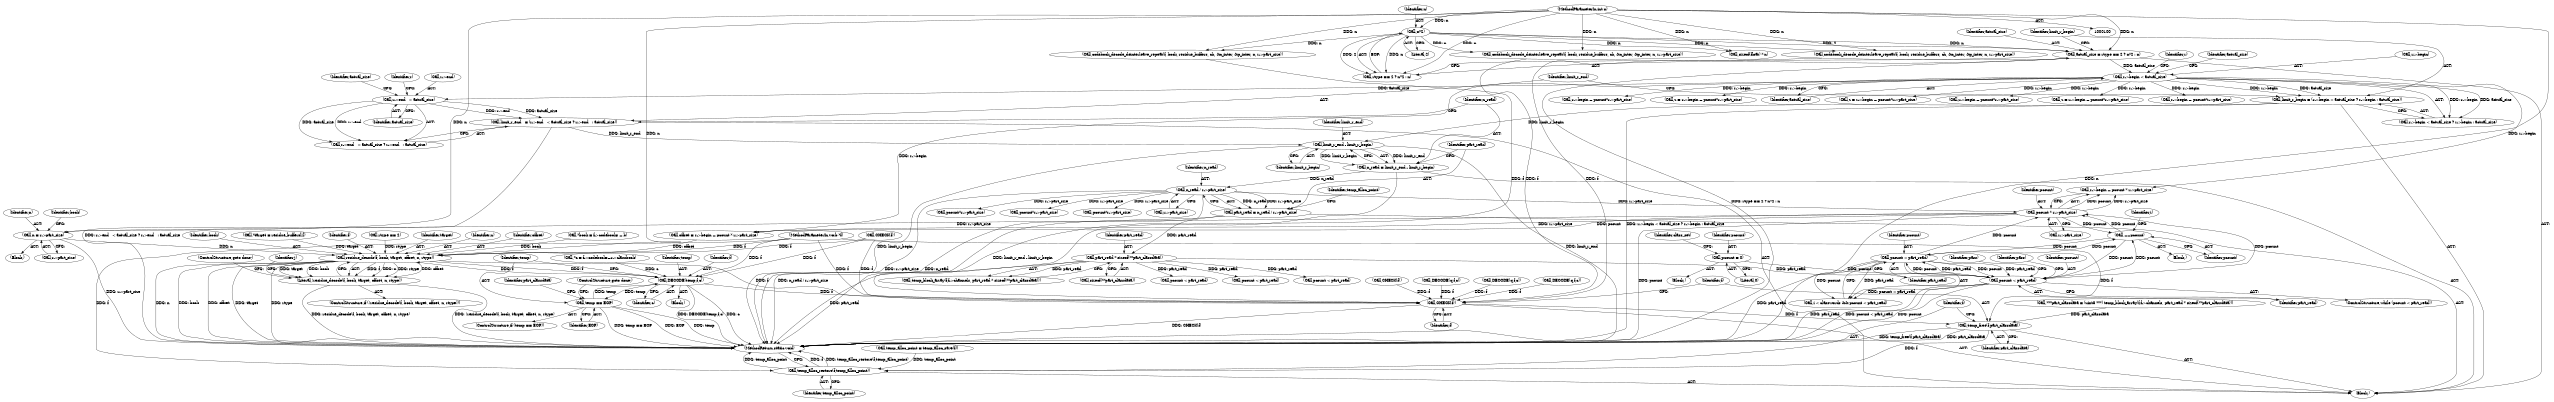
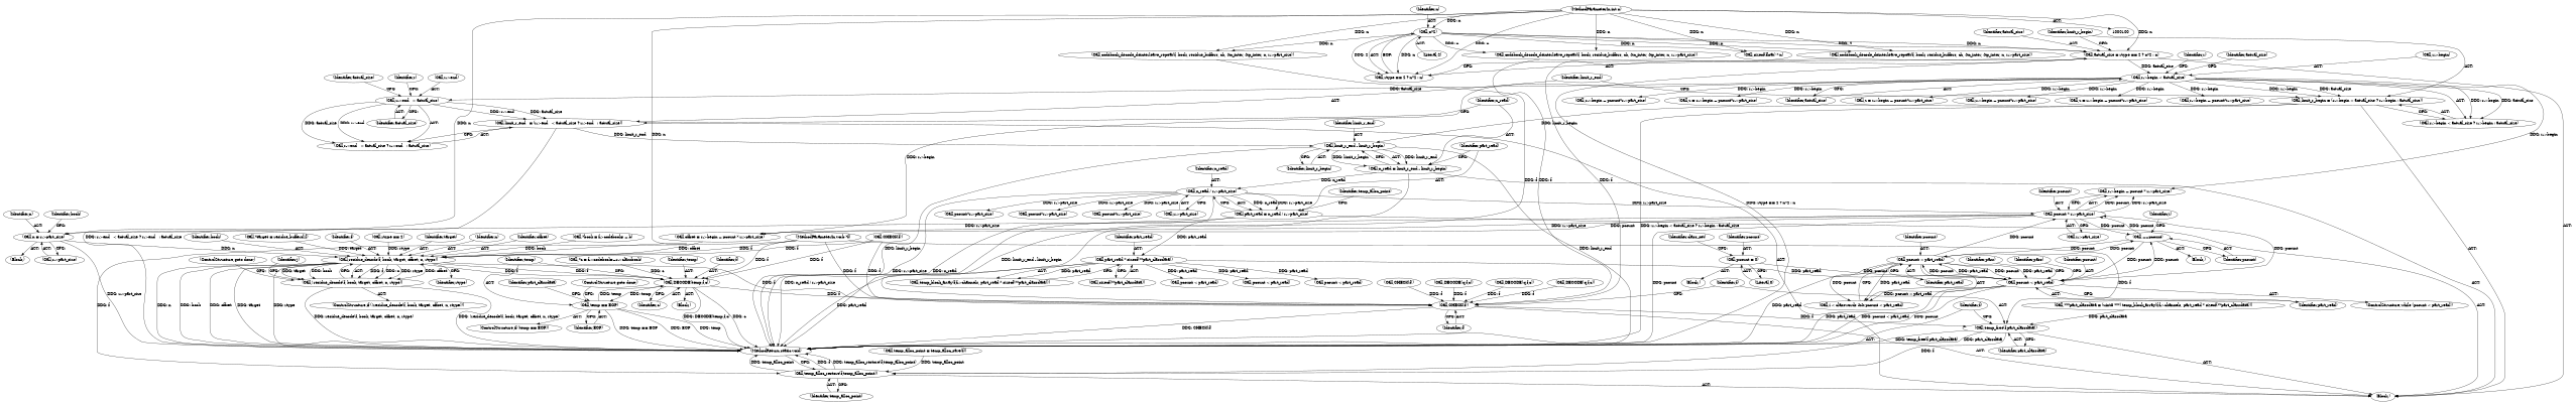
  digraph {
    n1 [label="(Call,n = r->part_size)"]
    n2 [label="(Call,residue_decode(f, book, target, offset, n, rtype))"]
    n3 [label="(Call,r->part_size)"]
    n4 [label="(Block,)"]
    n5 [label="(MethodReturn,static void)"]
    n6 [label="(Call,DECODE(temp,f,c))"]
    n7 [label="(Call,CHECK(f))"]
-   n8 [label="(Literal,!residue_decode(f, book, target, offset, n, rtype))"]
+   n8 [label="(Call,!residue_decode(f, book, target, offset, n, rtype))"]
+   n9 [label="(Identifier,rtype)"]
    n10 [label="(Call,temp_alloc_restore(f,temp_alloc_point))"]
    n11 [label="(Call,pcount * r->part_size)"]
    n12 [label="(Call,++pcount)"]
    n13 [label="(Call,r->part_size)"]
    n14 [label="(Call,offset = r->begin + pcount * r->part_size)"]
    n15 [label="(Call,r->begin + pcount * r->part_size)"]
    n16 [label="(Call,pcount < part_read)"]
    n17 [label="(Call,pcount < part_read)"]
    n18 [label="(Block,)"]
    n19 [label="(Identifier,pcount)"]
    n20 [label="(Identifier,part_read)"]
    n21 [label="(Call,i < classwords && pcount < part_read)"]
    n22 [label="(ControlStructure,while (pcount < part_read))"]
    n23 [label="(Identifier,part_read)"]
    n24 [label="(Call,pcount = 0)"]
    n25 [label="(Block,)"]
    n26 [label="(Literal,0)"]
    n27 [label="(Call,part_read * sizeof(**part_classdata))"]
    n28 [label="(Call,pcount < part_read)"]
    n29 [label="(Call,pcount < part_read)"]
    n30 [label="(Call,sizeof(**part_classdata))"]
    n31 [label="(Call,temp_block_array(f,f->channels, part_read * sizeof(**part_classdata)))"]
    n32 [label="(Call,pcount < part_read)"]
    n33 [label="(Call,part_read = n_read / r->part_size)"]
    n34 [label="(Call,n_read / r->part_size)"]
    n35 [label="(Block,)"]
    n36 [label="(Call,pcount*r->part_size)"]
    n37 [label="(Call,pcount*r->part_size)"]
    n38 [label="(Call,pcount*r->part_size)"]
    n39 [label="(Call,r->part_size)"]
    n40 [label="(Call,n_read = limit_r_end - limit_r_begin)"]
    n41 [label="(Call,limit_r_end - limit_r_begin)"]
    n42 [label="(Identifier,limit_r_begin)"]
    n43 [label="(Call,limit_r_end   = (r->end   < actual_size ? r->end   : actual_size))"]
    n44 [label="(Call,r->end   < actual_size ? r->end   : actual_size)"]
    n45 [label="(Call,r->end   < actual_size)"]
    n46 [label="(Identifier,actual_size)"]
    n47 [label="(Call,r->begin < actual_size)"]
    n48 [label="(Call,limit_r_begin = (r->begin < actual_size ? r->begin : actual_size))"]
    n49 [label="(Call,r->begin + pcount*r->part_size)"]
    n50 [label="(Call,z = r->begin + pcount*r->part_size)"]
    n51 [label="(Identifier,actual_size)"]
    n52 [label="(Call,r->begin < actual_size ? r->begin : actual_size)"]
    n53 [label="(Call,z = r->begin + pcount*r->part_size)"]
    n54 [label="(Call,r->begin + pcount*r->part_size)"]
    n55 [label="(Call,z = r->begin + pcount*r->part_size)"]
    n56 [label="(Call,r->begin + pcount*r->part_size)"]
    n57 [label="(Call,actual_size = rtype == 2 ? n*2 : n)"]
    n58 [label="(Call,rtype == 2 ? n*2 : n)"]
    n59 [label="(Call,n*2)"]
    n60 [label="(Call,sizeof(float) * n)"]
    n61 [label="(Call,codebook_decode_deinterleave_repeat(f, book, residue_buffers, ch, &c_inter, &p_inter, n, r->part_size))"]
    n62 [label="(Literal,2)"]
    n63 [label="(Call,codebook_decode_deinterleave_repeat(f, book, residue_buffers, ch, &c_inter, &p_inter, n, r->part_size))"]
    n64 [label="(Call,codebook_decode_deinterleave_repeat(f, book, residue_buffers, ch, &c_inter, &p_inter, n, r->part_size))"]
    n65 [label="(MethodParameterIn,int n)"]
    1000100
    n67 [label="(Call,temp == EOP)"]
    n68 [label="(Identifier,c)"]
    n69 [label="(Block,)"]
    n70 [label="(Call,temp_free(f,part_classdata))"]
    n71 [label="(Identifier,f)"]
    n72 [label="(ControlStructure,if (!residue_decode(f, book, target, offset, n, rtype)))"]
    n73 [label="(ControlStructure,if (temp == EOP))"]
    n74 [label="(Identifier,EOP)"]
    n75 [label="(Identifier,part_classdata)"]
    n76 [label="(Identifier,temp_alloc_point)"]
    n77 [label="(Identifier,r)"]
    n78 [label="(Call,CHECK(f))"]
    n79 [label="(Identifier,part_classdata)"]
    n80 [label="(Identifier,pcount)"]
    n81 [label="(Call,r->end)"]
    n82 [label="(Identifier,pass)"]
    n83 [label="(ControlStructure,goto done;)"]
    n84 [label="(Identifier,actual_size)"]
    n85 [label="(Identifier,f)"]
    n86 [label="(Identifier,limit_r_end)"]
    n87 [label="(Identifier,target)"]
    n88 [label="(Identifier,limit_r_begin)"]
    n89 [label="(Identifier,pcount)"]
    n90 [label="(Identifier,n)"]
    n91 [label="(Identifier,f)"]
    n92 [label="(Identifier,pcount)"]
    n93 [label="(Identifier,actual_size)"]
    n94 [label="(Identifier,pcount)"]
    n95 [label="(Identifier,n)"]
    n96 [label="(Identifier,offset)"]
    n97 [label="(Identifier,n_read)"]
    n98 [label="(Call,*book = f->codebooks + b)"]
    n99 [label="(ControlStructure,goto done;)"]
    n100 [label="(Identifier,temp_alloc_point)"]
    n101 [label="(Call,CHECK(f))"]
    n102 [label="(Call,*c = f->codebooks+r->classbook)"]
    n103 [label="(Identifier,temp)"]
    n104 [label="(Identifier,part_read)"]
    n105 [label="(Identifier,i)"]
    n106 [label="(Call,r->begin)"]
    n107 [label="(Identifier,book)"]
    n108 [label="(Call,*target = residue_buffers[j])"]
    n109 [label="(Call,DECODE(q,f,c))"]
    n110 [label="(Identifier,n_read)"]
    n111 [label="(Identifier,limit_r_end)"]
    n112 [label="(Identifier,part_read)"]
    n113 [label="(Identifier,n)"]
    n114 [label="(Call,DECODE(q,f,c))"]
    n115 [label="(Call,temp_alloc_point = temp_alloc_save(f))"]
    n116 [label="(Call,DECODE(q,f,c))"]
    n117 [label="(Identifier,f)"]
    n118 [label="(Identifier,pass)"]
    n119 [label="(Identifier,temp)"]
    n120 [label="(Identifier,f)"]
    n121 [label="(Identifier,class_set)"]
    n122 [label="(Identifier,actual_size)"]
    n123 [label="(Call,rtype == 2)"]
    n124 [label="(Identifier,r)"]
    n125 [label="(Identifier,j)"]
    n126 [label="(MethodParameterIn,vorb *f)"]
    n127 [label="(Call,***part_classdata = (uint8 ***) temp_block_array(f,f->channels, part_read * sizeof(**part_classdata)))"]
    n128 [label="(Identifier,book)"]
    n1 -> n2 [label="DDG: n"]
    n1 -> n3 [label="CFG: "]
    n1 -> n4 [label="AST: "]
    n1 -> n5 [label="DDG: r->part_size"]
    n2 -> n5 [label="DDG: n"]
    n2 -> n5 [label="DDG: book"]
    n2 -> n5 [label="DDG: offset"]
    n2 -> n5 [label="DDG: target"]
    n2 -> n5 [label="DDG: rtype"]
    n2 -> n6 [label="DDG: f"]
    n2 -> n7 [label="DDG: f"]
    n2 -> n8 [label="AST: "]
    n2 -> n8 [label="DDG: f"]
    n2 -> n8 [label="DDG: n"]
    n2 -> n8 [label="DDG: rtype"]
    n2 -> n8 [label="DDG: offset"]
    n2 -> n8 [label="DDG: target"]
    n2 -> n8 [label="DDG: book"]
+   n2 -> n9 [label="CFG: "]
    n3 -> n1 [label="AST: "]
    n5 -> n10 [label="CFG: "]
    n6 -> n2 [label="DDG: f"]
    n6 -> n5 [label="DDG: DECODE(temp,f,c)"]
    n6 -> n5 [label="DDG: c"]
    n6 -> n7 [label="DDG: f"]
    n6 -> n67 [label="DDG: temp"]
    n6 -> n68 [label="CFG: "]
    n6 -> n69 [label="AST: "]
    n7 -> n5 [label="DDG: CHECK(f)"]
    n7 -> n35 [label="AST: "]
    n7 -> n70 [label="DDG: f"]
    n7 -> n71 [label="CFG: "]
    n8 -> n2 [label="CFG: "]
    n8 -> n5 [label="DDG: residue_decode(f, book, target, offset, n, rtype)"]
    n8 -> n5 [label="DDG: !residue_decode(f, book, target, offset, n, rtype)"]
    n8 -> n72 [label="AST: "]
    n10 -> n5 [label="DDG: f"]
    n10 -> n5 [label="DDG: temp_alloc_restore(f,temp_alloc_point)"]
    n10 -> n5 [label="DDG: temp_alloc_point"]
    n10 -> n35 [label="AST: "]
    n10 -> n76 [label="CFG: "]
    n11 -> n1 [label="DDG: r->part_size"]
    n11 -> n5 [label="DDG: pcount"]
    n11 -> n12 [label="DDG: pcount"]
    n11 -> n13 [label="CFG: "]
    n11 -> n14 [label="DDG: pcount"]
    n11 -> n14 [label="DDG: r->part_size"]
    n11 -> n15 [label="AST: "]
    n11 -> n15 [label="DDG: pcount"]
    n11 -> n15 [label="DDG: r->part_size"]
    n12 -> n11 [label="DDG: pcount"]
    n12 -> n16 [label="DDG: pcount"]
    n12 -> n17 [label="DDG: pcount"]
    n12 -> n18 [label="AST: "]
    n12 -> n19 [label="CFG: "]
    n13 -> n11 [label="AST: "]
    n14 -> n2 [label="DDG: offset"]
    n15 -> n11 [label="CFG: "]
    n16 -> n5 [label="DDG: part_read"]
    n16 -> n11 [label="DDG: pcount"]
    n16 -> n12 [label="DDG: pcount"]
    n16 -> n17 [label="DDG: pcount"]
    n16 -> n17 [label="DDG: part_read"]
    n16 -> n20 [label="CFG: "]
    n16 -> n21 [label="AST: "]
    n16 -> n21 [label="DDG: pcount"]
    n16 -> n21 [label="DDG: part_read"]
    n17 -> n5 [label="DDG: part_read"]
    n17 -> n5 [label="DDG: pcount < part_read"]
    n17 -> n5 [label="DDG: pcount"]
    n17 -> n11 [label="DDG: pcount"]
    n17 -> n12 [label="DDG: pcount"]
    n17 -> n16 [label="DDG: pcount"]
    n17 -> n16 [label="DDG: part_read"]
    n17 -> n21 [label="DDG: pcount < part_read"]
    n17 -> n22 [label="AST: "]
    n17 -> n23 [label="CFG: "]
    n19 -> n12 [label="AST: "]
    n20 -> n16 [label="AST: "]
    n21 -> n16 [label="CFG: "]
    n23 -> n17 [label="AST: "]
    n24 -> n17 [label="DDG: pcount"]
    n24 -> n25 [label="AST: "]
    n24 -> n26 [label="CFG: "]
    n26 -> n24 [label="AST: "]
    n27 -> n5 [label="DDG: part_read"]
    n27 -> n17 [label="DDG: part_read"]
    n27 -> n28 [label="DDG: part_read"]
    n27 -> n29 [label="DDG: part_read"]
    n27 -> n30 [label="CFG: "]
    n27 -> n31 [label="AST: "]
    n27 -> n31 [label="DDG: part_read"]
    n27 -> n32 [label="DDG: part_read"]
    n30 -> n27 [label="AST: "]
    n31 -> n27 [label="CFG: "]
    n33 -> n5 [label="DDG: n_read / r->part_size"]
    n33 -> n27 [label="DDG: part_read"]
    n33 -> n34 [label="CFG: "]
    n33 -> n35 [label="AST: "]
    n34 -> n5 [label="DDG: n_read"]
    n34 -> n5 [label="DDG: r->part_size"]
    n34 -> n11 [label="DDG: r->part_size"]
    n34 -> n33 [label="AST: "]
    n34 -> n33 [label="DDG: n_read"]
    n34 -> n33 [label="DDG: r->part_size"]
    n34 -> n36 [label="DDG: r->part_size"]
    n34 -> n37 [label="DDG: r->part_size"]
    n34 -> n38 [label="DDG: r->part_size"]
    n34 -> n39 [label="CFG: "]
    n39 -> n34 [label="AST: "]
    n40 -> n5 [label="DDG: limit_r_end - limit_r_begin"]
    n40 -> n34 [label="DDG: n_read"]
    n40 -> n35 [label="AST: "]
    n40 -> n41 [label="CFG: "]
    n41 -> n5 [label="DDG: limit_r_begin"]
    n41 -> n5 [label="DDG: limit_r_end"]
    n41 -> n40 [label="AST: "]
    n41 -> n40 [label="DDG: limit_r_end"]
    n41 -> n40 [label="DDG: limit_r_begin"]
    n41 -> n42 [label="CFG: "]
    n42 -> n41 [label="AST: "]
    n43 -> n5 [label="DDG: r->end   < actual_size ? r->end   : actual_size"]
    n43 -> n35 [label="AST: "]
    n43 -> n41 [label="DDG: limit_r_end"]
    n43 -> n44 [label="CFG: "]
    n44 -> n43 [label="AST: "]
    n45 -> n43 [label="DDG: r->end"]
    n45 -> n43 [label="DDG: actual_size"]
    n45 -> n44 [label="AST: "]
    n45 -> n44 [label="DDG: r->end"]
    n45 -> n44 [label="DDG: actual_size"]
    n45 -> n46 [label="CFG: "]
    n46 -> n45 [label="AST: "]
    n47 -> n14 [label="DDG: r->begin"]
    n47 -> n15 [label="DDG: r->begin"]
    n47 -> n45 [label="DDG: actual_size"]
    n47 -> n48 [label="DDG: r->begin"]
    n47 -> n48 [label="DDG: actual_size"]
    n47 -> n49 [label="DDG: r->begin"]
    n47 -> n50 [label="DDG: r->begin"]
    n47 -> n51 [label="CFG: "]
    n47 -> n52 [label="AST: "]
    n47 -> n52 [label="DDG: r->begin"]
    n47 -> n52 [label="DDG: actual_size"]
    n47 -> n53 [label="DDG: r->begin"]
    n47 -> n54 [label="DDG: r->begin"]
    n47 -> n55 [label="DDG: r->begin"]
    n47 -> n56 [label="DDG: r->begin"]
    n48 -> n5 [label="DDG: r->begin < actual_size ? r->begin : actual_size"]
    n48 -> n35 [label="AST: "]
    n48 -> n41 [label="DDG: limit_r_begin"]
    n48 -> n52 [label="CFG: "]
    n51 -> n47 [label="AST: "]
    n52 -> n48 [label="AST: "]
    n57 -> n5 [label="DDG: rtype == 2 ? n*2 : n"]
    n57 -> n35 [label="AST: "]
    n57 -> n47 [label="DDG: actual_size"]
    n57 -> n58 [label="CFG: "]
    n58 -> n57 [label="AST: "]
    n58 -> n59 [label="EOP: "]
    n59 -> n57 [label="DDG: n"]
    n59 -> n57 [label="DDG: 2"]
    n59 -> n58 [label="AST: "]
    n59 -> n58 [label="DDG: n"]
    n59 -> n58 [label="DDG: 2"]
    n59 -> n60 [label="DDG: n"]
    n59 -> n61 [label="DDG: n"]
-   n59 -> n62 [label="CFG: "]
    n59 -> n63 [label="DDG: n"]
    n59 -> n64 [label="DDG: n"]
    n61 -> n7 [label="DDG: f"]
    n62 -> n59 [label="AST: "]
    n63 -> n7 [label="DDG: f"]
    n64 -> n7 [label="DDG: f"]
    n65 -> n1 [label="DDG: n"]
    n65 -> n2 [label="DDG: n"]
-   n65 -> n5 [label="DDG: n"]
    n65 -> n57 [label="DDG: n"]
    n65 -> n58 [label="DDG: n"]
    n65 -> n59 [label="DDG: n"]
    n65 -> n60 [label="DDG: n"]
    n65 -> n61 [label="DDG: n"]
    n65 -> n63 [label="DDG: n"]
    n65 -> n64 [label="DDG: n"]
    n65 -> 1000100 [label="AST: "]
    n67 -> n5 [label="DDG: EOP"]
    n67 -> n5 [label="DDG: temp"]
    n67 -> n5 [label="DDG: temp == EOP"]
    n67 -> n6 [label="DDG: temp"]
    n67 -> n73 [label="AST: "]
    n67 -> n74 [label="CFG: "]
    n68 -> n6 [label="AST: "]
    n70 -> n5 [label="DDG: temp_free(f,part_classdata)"]
    n70 -> n5 [label="DDG: part_classdata"]
    n70 -> n10 [label="DDG: f"]
    n70 -> n35 [label="AST: "]
    n70 -> n75 [label="CFG: "]
    n71 -> n7 [label="AST: "]
    n74 -> n67 [label="AST: "]
    n75 -> n70 [label="AST: "]
    n76 -> n10 [label="AST: "]
    n77 -> n45 [label="CFG: "]
    n78 -> n7 [label="DDG: f"]
    n79 -> n67 [label="CFG: "]
    n80 -> n24 [label="AST: "]
    n81 -> n45 [label="AST: "]
    n82 -> n17 [label="CFG: "]
    n83 -> n8 [label="CFG: "]
    n84 -> n57 [label="AST: "]
    n85 -> n7 [label="CFG: "]
    n85 -> n70 [label="AST: "]
    n86 -> n41 [label="AST: "]
    n87 -> n2 [label="AST: "]
    n88 -> n48 [label="AST: "]
    n88 -> n57 [label="CFG: "]
    n89 -> n17 [label="AST: "]
    n90 -> n59 [label="AST: "]
    n91 -> n6 [label="AST: "]
    n92 -> n16 [label="AST: "]
    n93 -> n47 [label="CFG: "]
    n94 -> n11 [label="AST: "]
    n95 -> n2 [label="AST: "]
    n96 -> n2 [label="AST: "]
    n97 -> n40 [label="AST: "]
    n97 -> n43 [label="CFG: "]
    n98 -> n2 [label="DDG: book"]
    n99 -> n67 [label="CFG: "]
    n100 -> n33 [label="CFG: "]
    n101 -> n2 [label="DDG: f"]
    n101 -> n6 [label="DDG: f"]
    n101 -> n7 [label="DDG: f"]
    n102 -> n6 [label="DDG: c"]
    n103 -> n6 [label="AST: "]
    n104 -> n33 [label="AST: "]
    n104 -> n40 [label="CFG: "]
    n105 -> n12 [label="CFG: "]
    n106 -> n47 [label="AST: "]
    n107 -> n2 [label="AST: "]
    n108 -> n2 [label="DDG: target"]
    n109 -> n7 [label="DDG: f"]
    n110 -> n34 [label="AST: "]
    n111 -> n43 [label="AST: "]
    n111 -> n48 [label="CFG: "]
    n112 -> n27 [label="AST: "]
    n113 -> n1 [label="AST: "]
    n114 -> n7 [label="DDG: f"]
    n115 -> n10 [label="DDG: temp_alloc_point"]
    n116 -> n7 [label="DDG: f"]
    n117 -> n2 [label="AST: "]
    n118 -> n17 [label="CFG: "]
    n119 -> n6 [label="CFG: "]
    n119 -> n67 [label="AST: "]
    n120 -> n10 [label="AST: "]
    n120 -> n70 [label="CFG: "]
    n121 -> n24 [label="CFG: "]
    n122 -> n45 [label="CFG: "]
    n123 -> n2 [label="DDG: rtype"]
    n124 -> n47 [label="CFG: "]
    n125 -> n8 [label="CFG: "]
    n126 -> n2 [label="DDG: f"]
    n126 -> n6 [label="DDG: f"]
    n126 -> n7 [label="DDG: f"]
    n126 -> n10 [label="DDG: f"]
    n126 -> n70 [label="DDG: f"]
    n127 -> n70 [label="DDG: part_classdata"]
    n128 -> n1 [label="CFG: "]
  }
